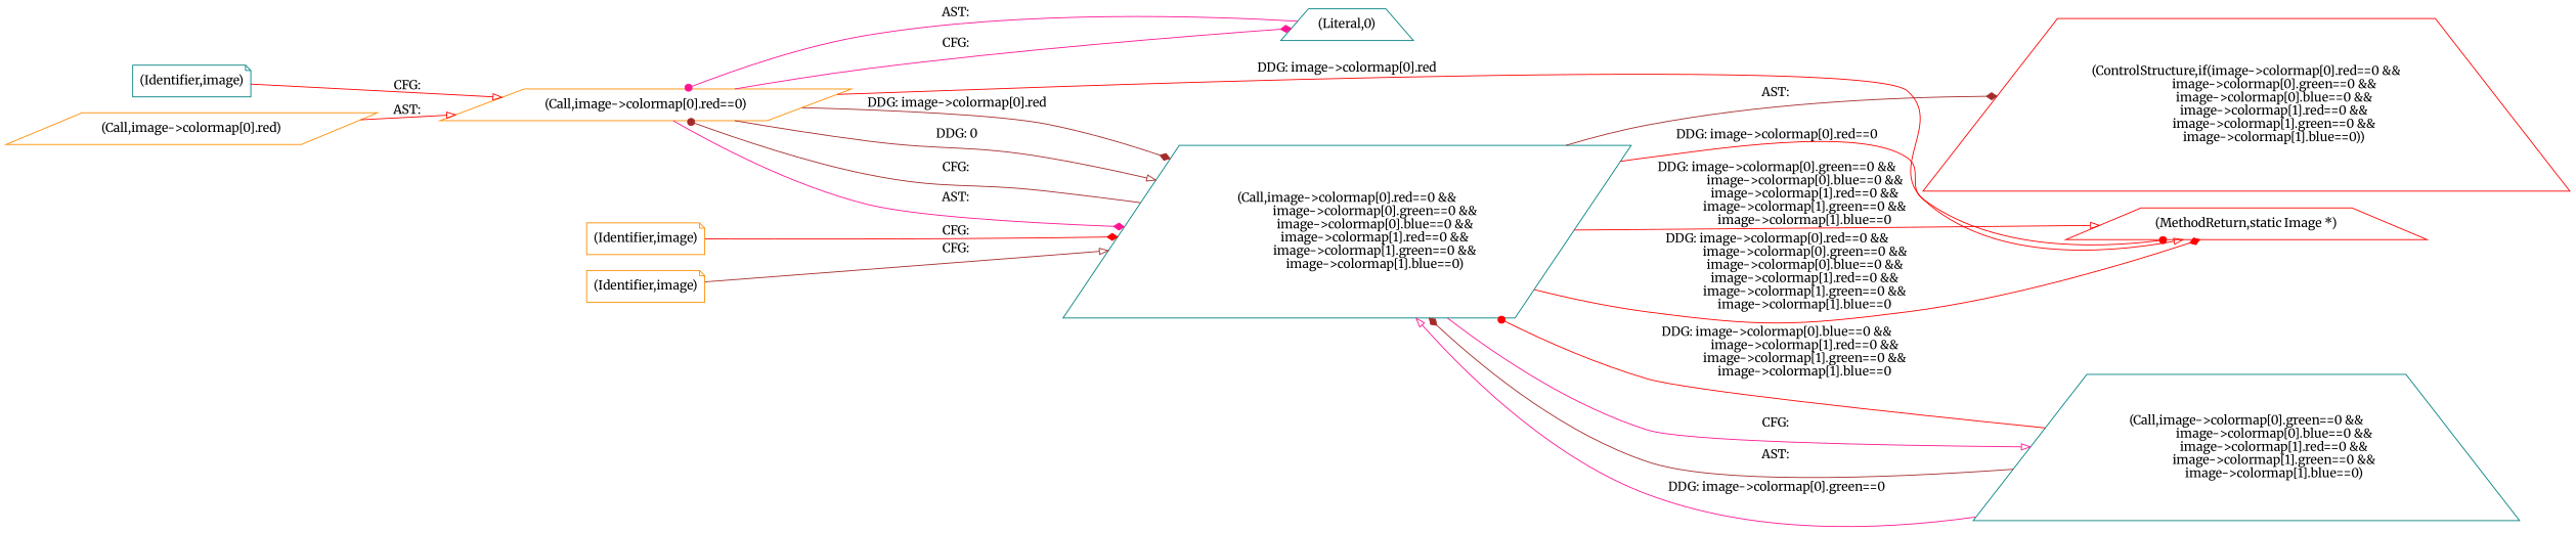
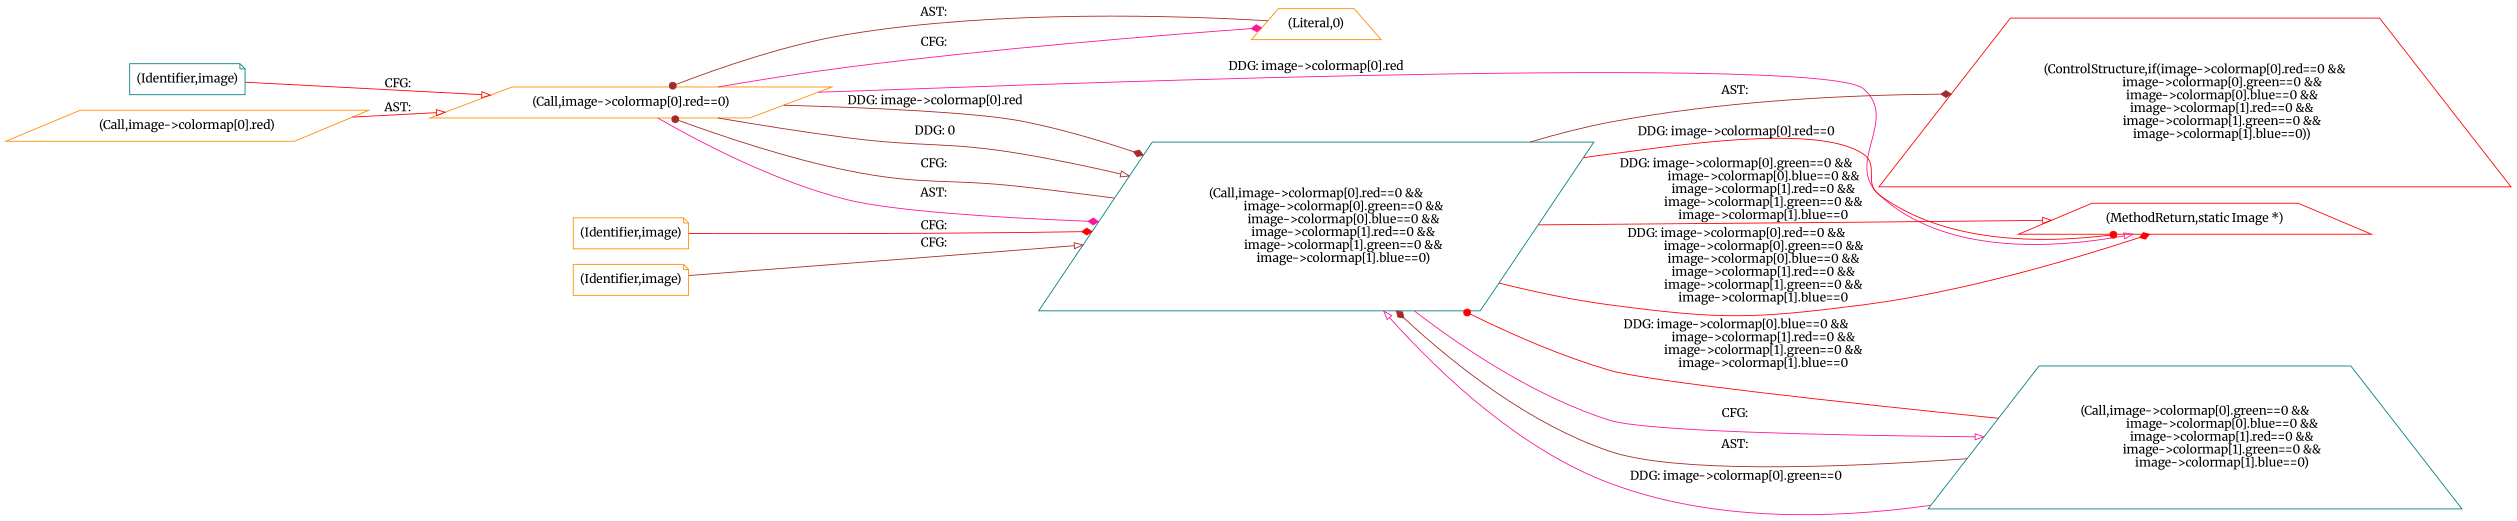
  digraph {
    fontname=Merriweather
    rankdir=LR
    node [color=darkorange fontname=Merriweather shape=trapezium]
    edge [arrowhead=onormal color=red fontname=Merriweather]
    n1 [label="(Call,image->colormap[0].red==0)" shape=parallelogram]
    n2 [color=teal label="(Call,image->colormap[0].red==0 &&\n                     image->colormap[0].green==0 &&\n                     image->colormap[0].blue==0 &&\n                     image->colormap[1].red==0 &&\n                     image->colormap[1].green==0 &&\n                     image->colormap[1].blue==0)" shape=parallelogram]
-   n3 [color=teal label="(Literal,0)"]
+   n3 [label="(Literal,0)"]
    n4 [color=red label="(MethodReturn,static Image *)"]
    n5 [color=teal label="(Call,image->colormap[0].green==0 &&\n                     image->colormap[0].blue==0 &&\n                     image->colormap[1].red==0 &&\n                     image->colormap[1].green==0 &&\n                     image->colormap[1].blue==0)"]
    n6 [color=red label="(ControlStructure,if(image->colormap[0].red==0 &&\n                     image->colormap[0].green==0 &&\n                     image->colormap[0].blue==0 &&\n                     image->colormap[1].red==0 &&\n                     image->colormap[1].green==0 &&\n                     image->colormap[1].blue==0))"]
    n7 [label="(Identifier,image)" shape=note]
    n8 [label="(Identifier,image)" shape=note]
    n9 [color=teal label="(Identifier,image)" shape=note]
    n10 [label="(Call,image->colormap[0].red)" shape=parallelogram]
    n1 -> n2 [arrowhead=diamond color=deeppink label="AST: "]
    n1 -> n2 [arrowhead=diamond color=brown label="DDG: image->colormap[0].red"]
    n1 -> n2 [color=brown label="DDG: 0"]
    n1 -> n3 [arrowhead=diamond color=deeppink label="CFG: "]
-   n1 -> n4 [label="DDG: image->colormap[0].red"]
+   n1 -> n4 [color=deeppink label="DDG: image->colormap[0].red"]
    n2 -> n1 [arrowhead=dot color=brown label="CFG: "]
    n2 -> n4 [arrowhead=dot label="DDG: image->colormap[0].red==0"]
    n2 -> n4 [label="DDG: image->colormap[0].green==0 &&\n                     image->colormap[0].blue==0 &&\n                     image->colormap[1].red==0 &&\n                     image->colormap[1].green==0 &&\n                     image->colormap[1].blue==0"]
    n2 -> n4 [arrowhead=diamond label="DDG: image->colormap[0].red==0 &&\n                     image->colormap[0].green==0 &&\n                     image->colormap[0].blue==0 &&\n                     image->colormap[1].red==0 &&\n                     image->colormap[1].green==0 &&\n                     image->colormap[1].blue==0"]
    n2 -> n5 [color=deeppink label="CFG: "]
    n2 -> n6 [arrowhead=diamond color=brown label="AST: "]
-   n3 -> n1 [arrowhead=dot color=deeppink label="AST: "]
+   n3 -> n1 [arrowhead=dot color=brown label="AST: "]
    n5 -> n2 [arrowhead=diamond color=brown label="AST: "]
    n5 -> n2 [color=deeppink label="DDG: image->colormap[0].green==0"]
    n5 -> n2 [arrowhead=dot label="DDG: image->colormap[0].blue==0 &&\n                     image->colormap[1].red==0 &&\n                     image->colormap[1].green==0 &&\n                     image->colormap[1].blue==0"]
    n7 -> n2 [arrowhead=diamond label="CFG: "]
    n8 -> n2 [color=brown label="CFG: "]
    n9 -> n1 [label="CFG: "]
    n10 -> n1 [label="AST: "]
  }
